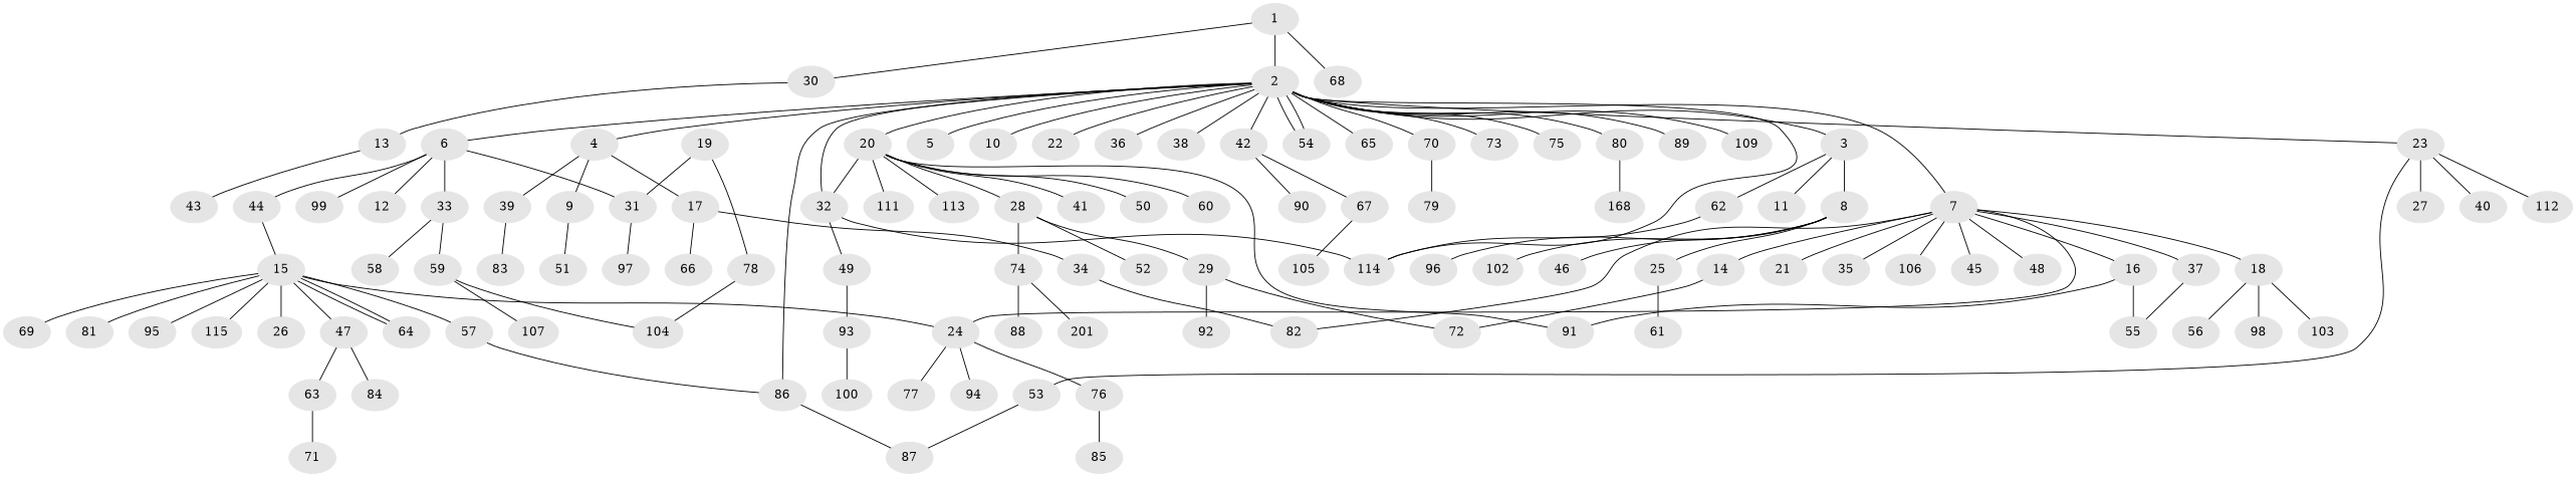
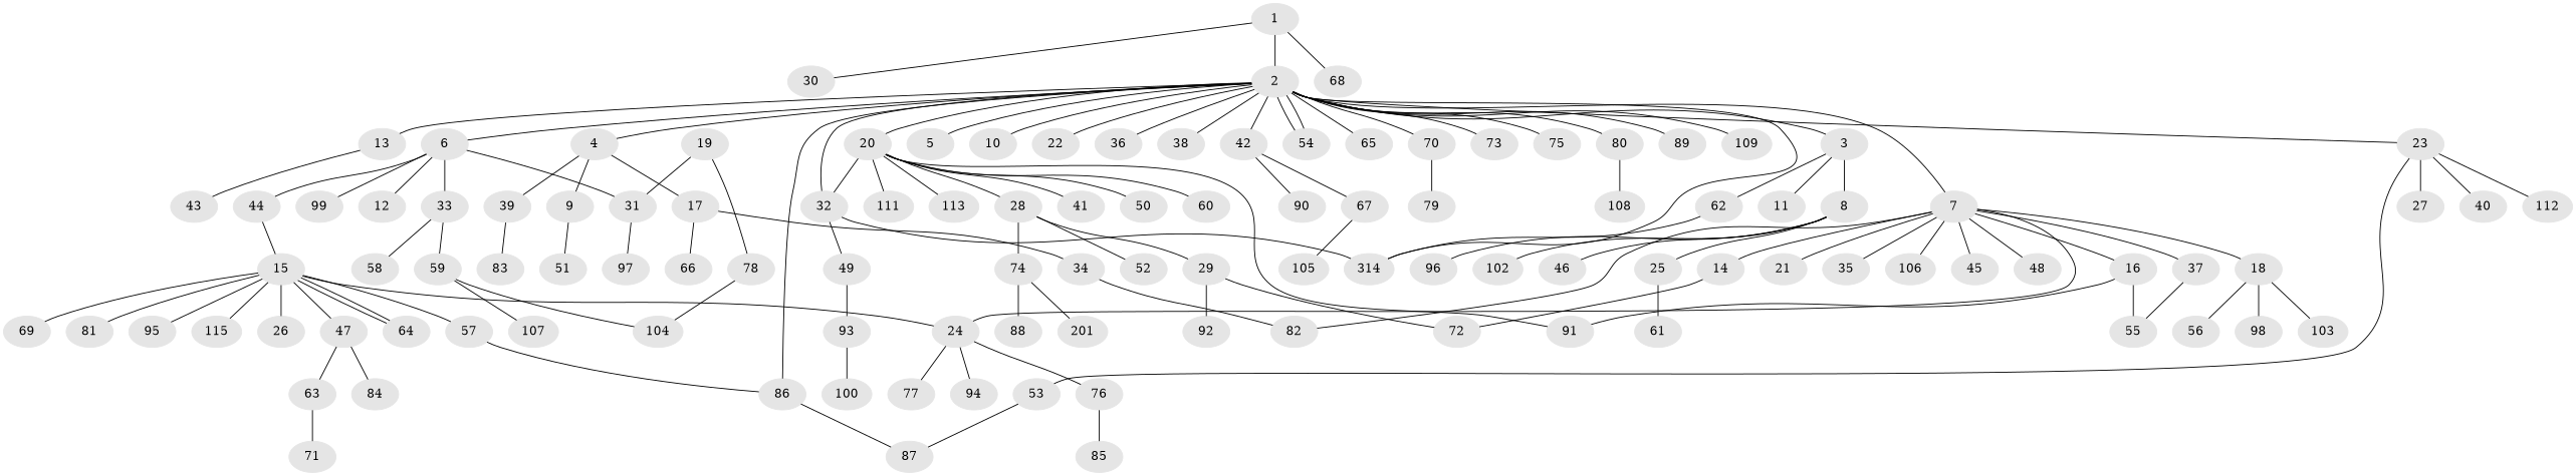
  graph {
    node [color=gray90 style=filled]
    1
    2
    30
    68
    3
    4
    5
    6
    7
    10
    13
    20
    22
    23
    32
    36
    38
    42
    54
    65
    70
    73
    75
    80
    86
    89
    109
-   114
+   114 [label=314]
    8
    11
    62
    9
    17
    39
    12
    31
    33
    44
    99
    16
    14
    18
    21
    24
    35
    37
    45
    48
    82
    106
    43
    55
    91
    28
    41
    50
    60
    111
    113
    27
    40
    53
    112
    49
    67
    90
    79
-   108 [label=168]
+   108
    87
    25
    46
    96
    102
    51
    34
    66
    83
    15
    26
    47
    57
    64
    69
    81
    95
    115
    97
    58
    59
    72
    56
    98
    103
    19
    78
    76
    77
    94
    61
    63
    84
    104
    29
    52
    74
    85
    92
    88
    n109 [label=201]
    93
    107
    105
    71
    100
    1 -- 2
    1 -- 30
    1 -- 68
    2 -- 3
    2 -- 4
    2 -- 5
    2 -- 6
    2 -- 7
    2 -- 10
-   30 -- 13
+   2 -- 13
    2 -- 20
    2 -- 22
    2 -- 23
    2 -- 32
    2 -- 36
    2 -- 38
    2 -- 42
    2 -- 54
    2 -- 54
    2 -- 65
    2 -- 70
    2 -- 73
    2 -- 75
    2 -- 80
    2 -- 86
    2 -- 89
    2 -- 109
    2 -- 114
    3 -- 8
    3 -- 11
    3 -- 62
    4 -- 9
    4 -- 17
    4 -- 39
    6 -- 12
    6 -- 31
    6 -- 33
    6 -- 44
    6 -- 99
    7 -- 16
    7 -- 14
    7 -- 18
    7 -- 21
    7 -- 24
    7 -- 35
    7 -- 37
    7 -- 45
    7 -- 48
    7 -- 82
    7 -- 106
    13 -- 43
    20 -- 32
    20 -- 91
    20 -- 28
    20 -- 41
    20 -- 50
    20 -- 60
    20 -- 111
    20 -- 113
    23 -- 27
    23 -- 40
    23 -- 53
    23 -- 112
    32 -- 114
    32 -- 49
    42 -- 67
    42 -- 90
    70 -- 79
    80 -- 108
    86 -- 87
    8 -- 25
    8 -- 46
    8 -- 96
    8 -- 102
    62 -- 114
    9 -- 51
    17 -- 34
    17 -- 66
    39 -- 83
    31 -- 97
    33 -- 58
    33 -- 59
    44 -- 15
    16 -- 55
    16 -- 91
    14 -- 72
    18 -- 56
    18 -- 98
    18 -- 103
    24 -- 76
    24 -- 77
    24 -- 94
    37 -- 55
    28 -- 29
    28 -- 52
    28 -- 74
    53 -- 87
    49 -- 93
    67 -- 105
    25 -- 61
    34 -- 82
    15 -- 24
    15 -- 26
    15 -- 47
    15 -- 57
    15 -- 64
    15 -- 64
    15 -- 69
    15 -- 81
    15 -- 95
    15 -- 115
    47 -- 63
    47 -- 84
    57 -- 86
    59 -- 104
    59 -- 107
    19 -- 31
    19 -- 78
    78 -- 104
    76 -- 85
    63 -- 71
    29 -- 72
    29 -- 92
    74 -- 88
    74 -- n109
    93 -- 100
  }
